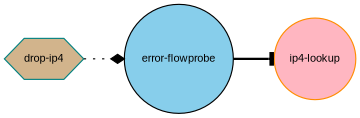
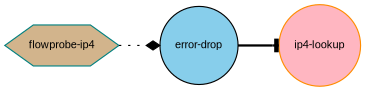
  digraph {
    fontname="Liberation Sans"
    rankdir=LR
    node [fontcolor=black fontname="Liberation Sans" fontsize=10 shape=circle style=filled]
    edge [fontname="Liberation Sans" fontsize=8]
-   "flowprobe-ip4" [color=teal fillcolor=tan shape=hexagon label="drop-ip4"]
-   "error-drop" [color=black fillcolor=skyblue label="error-flowprobe"]
+   "flowprobe-ip4" [color=teal fillcolor=tan shape=hexagon]
+   "error-drop" [color=black fillcolor=skyblue]
    "ip4-lookup" [color=darkorange fillcolor=lightpink]
    "flowprobe-ip4" -> "error-drop" [arrowhead=diamond style=dotted]
    "error-drop" -> "ip4-lookup" [arrowhead=tee style=bold]
  }
